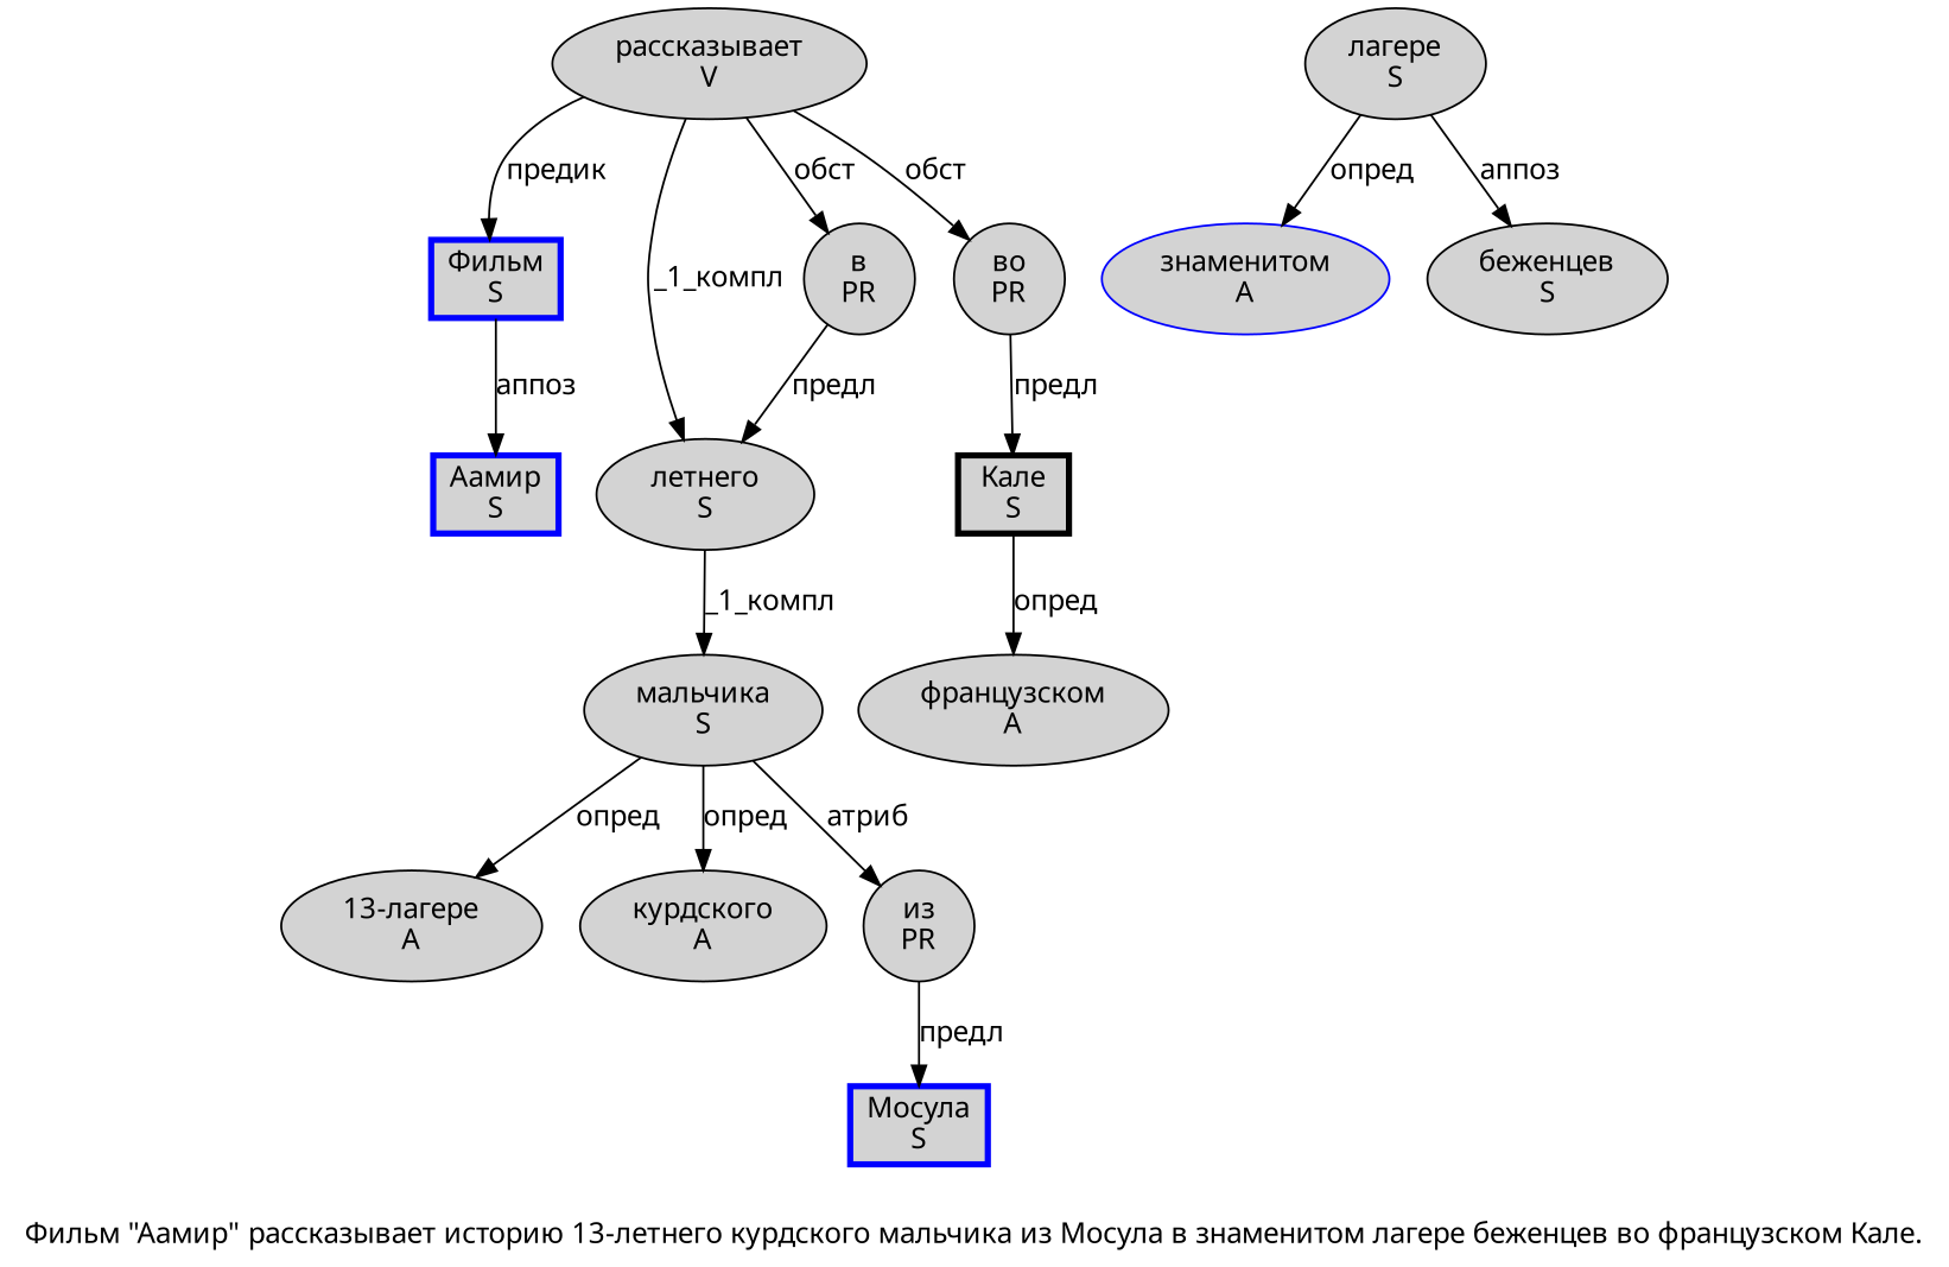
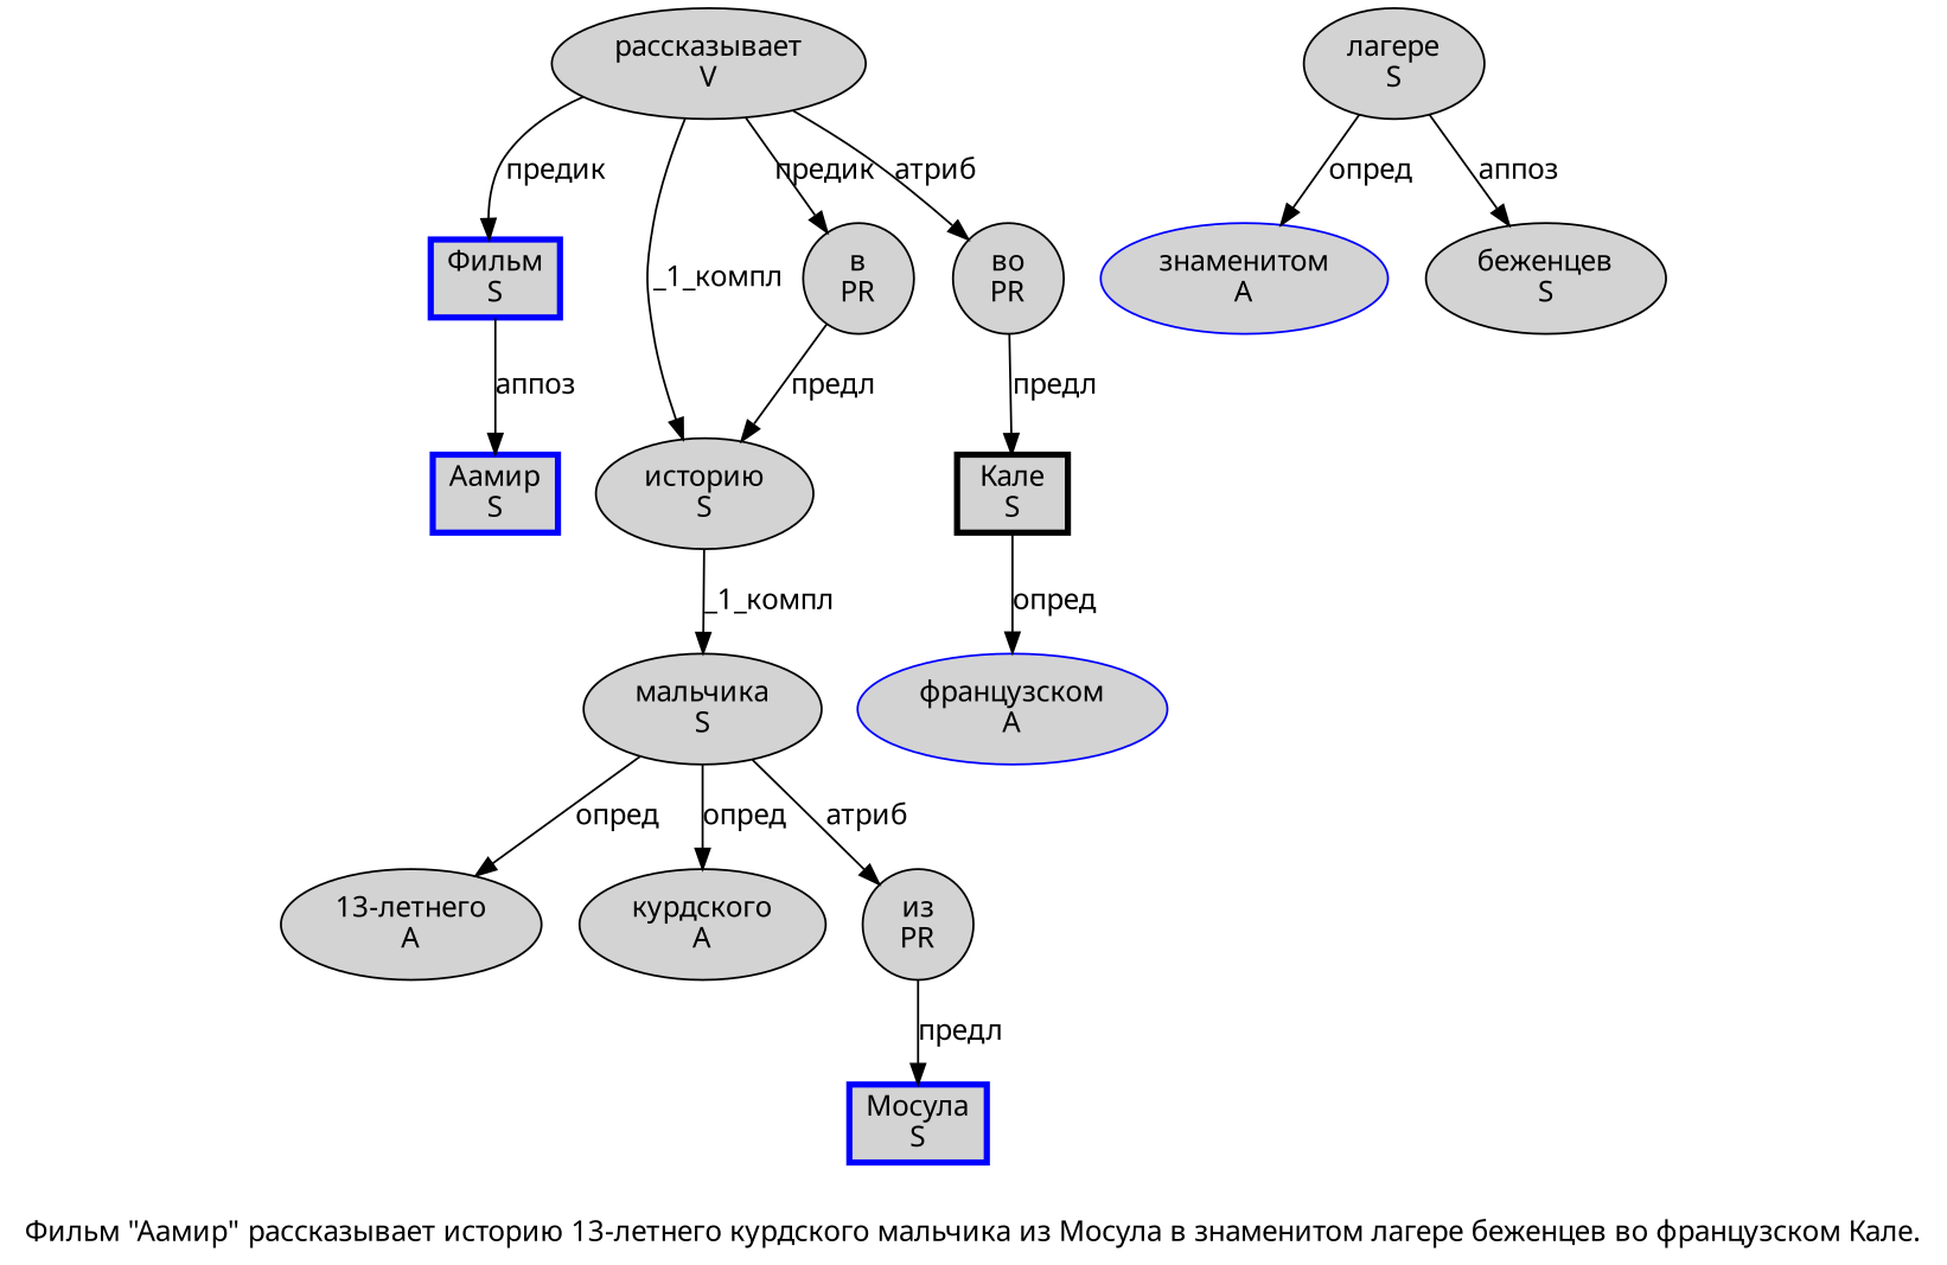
  digraph {
    fontname="Noto Sans"
    label="Фильм \"Аамир\" рассказывает историю 13-летнего курдского мальчика из Мосула в знаменитом лагере беженцев во французском Кале."
    node [fillcolor=lightgray fontname="Noto Sans" penwidth=1 shape=ellipse style=filled]
    edge [fontname="Noto Sans"]
    n1 [color=blue label="Фильм\nS" penwidth=3 shape=box]
    n2 [color=blue label="Аамир\nS" penwidth=3 shape=box]
    n3 [label="рассказывает\nV"]
-   n4 [label="летнего\nS"]
+   n4 [label="историю\nS"]
    n5 [label="в\nPR"]
    n6 [label="во\nPR"]
    n7 [label="мальчика\nS"]
    n8 [color=black label="Кале\nS" penwidth=3 shape=box]
-   n9 [label="13-лагере\nA"]
+   n9 [label="13-летнего\nA"]
    n10 [label="курдского\nA"]
    n11 [label="из\nPR"]
    n12 [color=blue label="Мосула\nS" penwidth=3 shape=box]
    n13 [label="лагере\nS"]
    n14 [color=blue label="знаменитом\nA"]
    n15 [label="беженцев\nS"]
-   n16 [label="французском\nA"]
+   n16 [label="французском\nA" color=blue]
    n1 -> n2 [label="аппоз"]
    n3 -> n1 [label="предик"]
    n3 -> n4 [label="_1_компл"]
-   n3 -> n5 [label="обст"]
-   n3 -> n6 [label="обст"]
+   n3 -> n5 [label="предик"]
+   n3 -> n6 [label="атриб"]
    n4 -> n7 [label="_1_компл"]
    n5 -> n4 [label="предл"]
    n6 -> n8 [label="предл"]
    n7 -> n9 [label="опред"]
    n7 -> n10 [label="опред"]
    n7 -> n11 [label="атриб"]
    n8 -> n16 [label="опред"]
    n11 -> n12 [label="предл"]
    n13 -> n14 [label="опред"]
    n13 -> n15 [label="аппоз"]
  }
